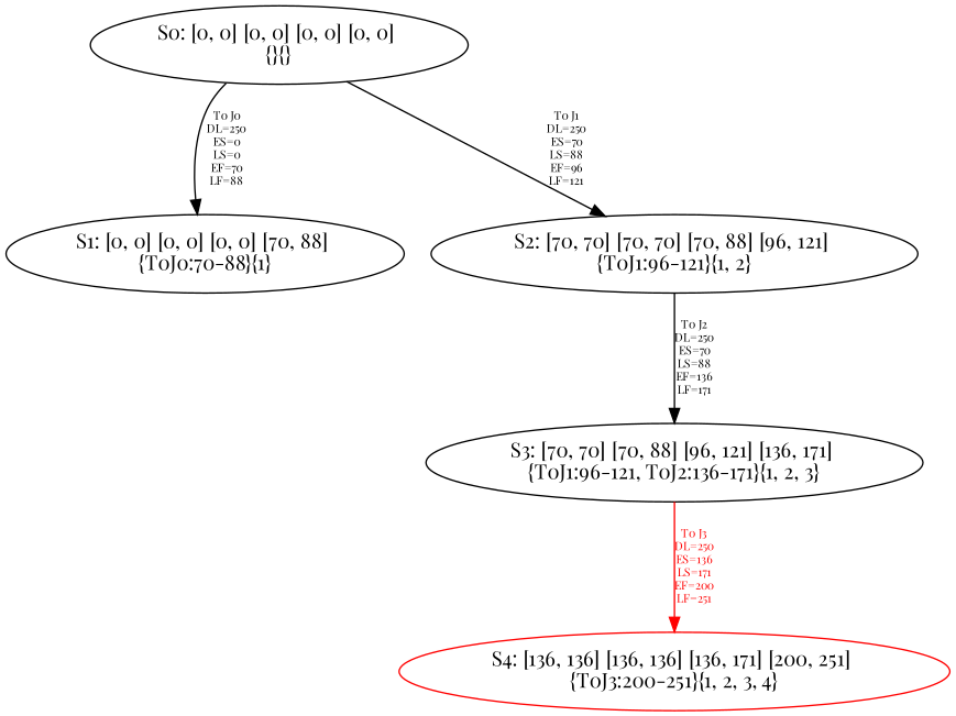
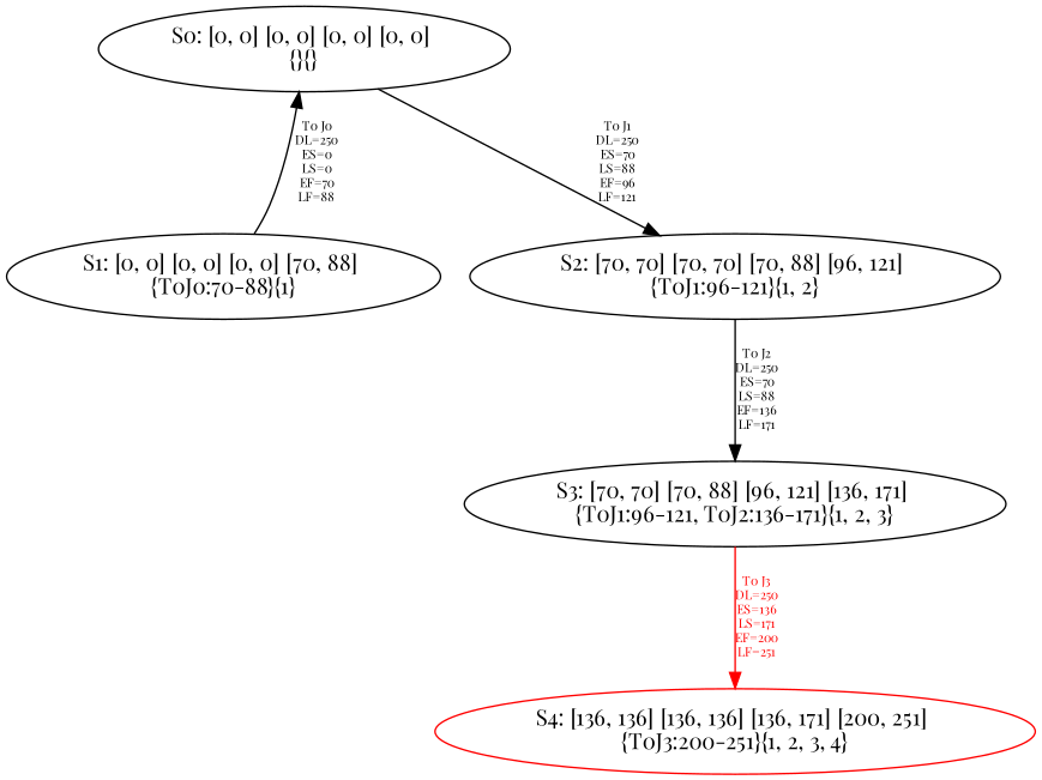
  digraph {
    fontname="Playfair Display"
    node [fontname="Playfair Display"]
    edge [fontname="Playfair Display" fontsize=8]
    n1 [label="S0: [0, 0] [0, 0] [0, 0] [0, 0] \n{}{}"]
    n2 [label="S1: [0, 0] [0, 0] [0, 0] [70, 88] \n{T0J0:70-88}{1}"]
    n3 [label="S2: [70, 70] [70, 70] [70, 88] [96, 121] \n{T0J1:96-121}{1, 2}"]
    n4 [label="S3: [70, 70] [70, 88] [96, 121] [136, 171] \n{T0J1:96-121, T0J2:136-171}{1, 2, 3}"]
    n5 [color=Red label="S4: [136, 136] [136, 136] [136, 171] [200, 251] \n{T0J3:200-251}{1, 2, 3, 4}"]
-   n1 -> n2 [label="T0 J0\nDL=250\nES=0\nLS=0\nEF=70\nLF=88"]
+   n2 -> n1 [label="T0 J0\nDL=250\nES=0\nLS=0\nEF=70\nLF=88"]
    n1 -> n3 [label="T0 J1\nDL=250\nES=70\nLS=88\nEF=96\nLF=121"]
    n3 -> n4 [label="T0 J2\nDL=250\nES=70\nLS=88\nEF=136\nLF=171"]
    n4 -> n5 [color=Red fontcolor=Red label="T0 J3\nDL=250\nES=136\nLS=171\nEF=200\nLF=251"]
  }
